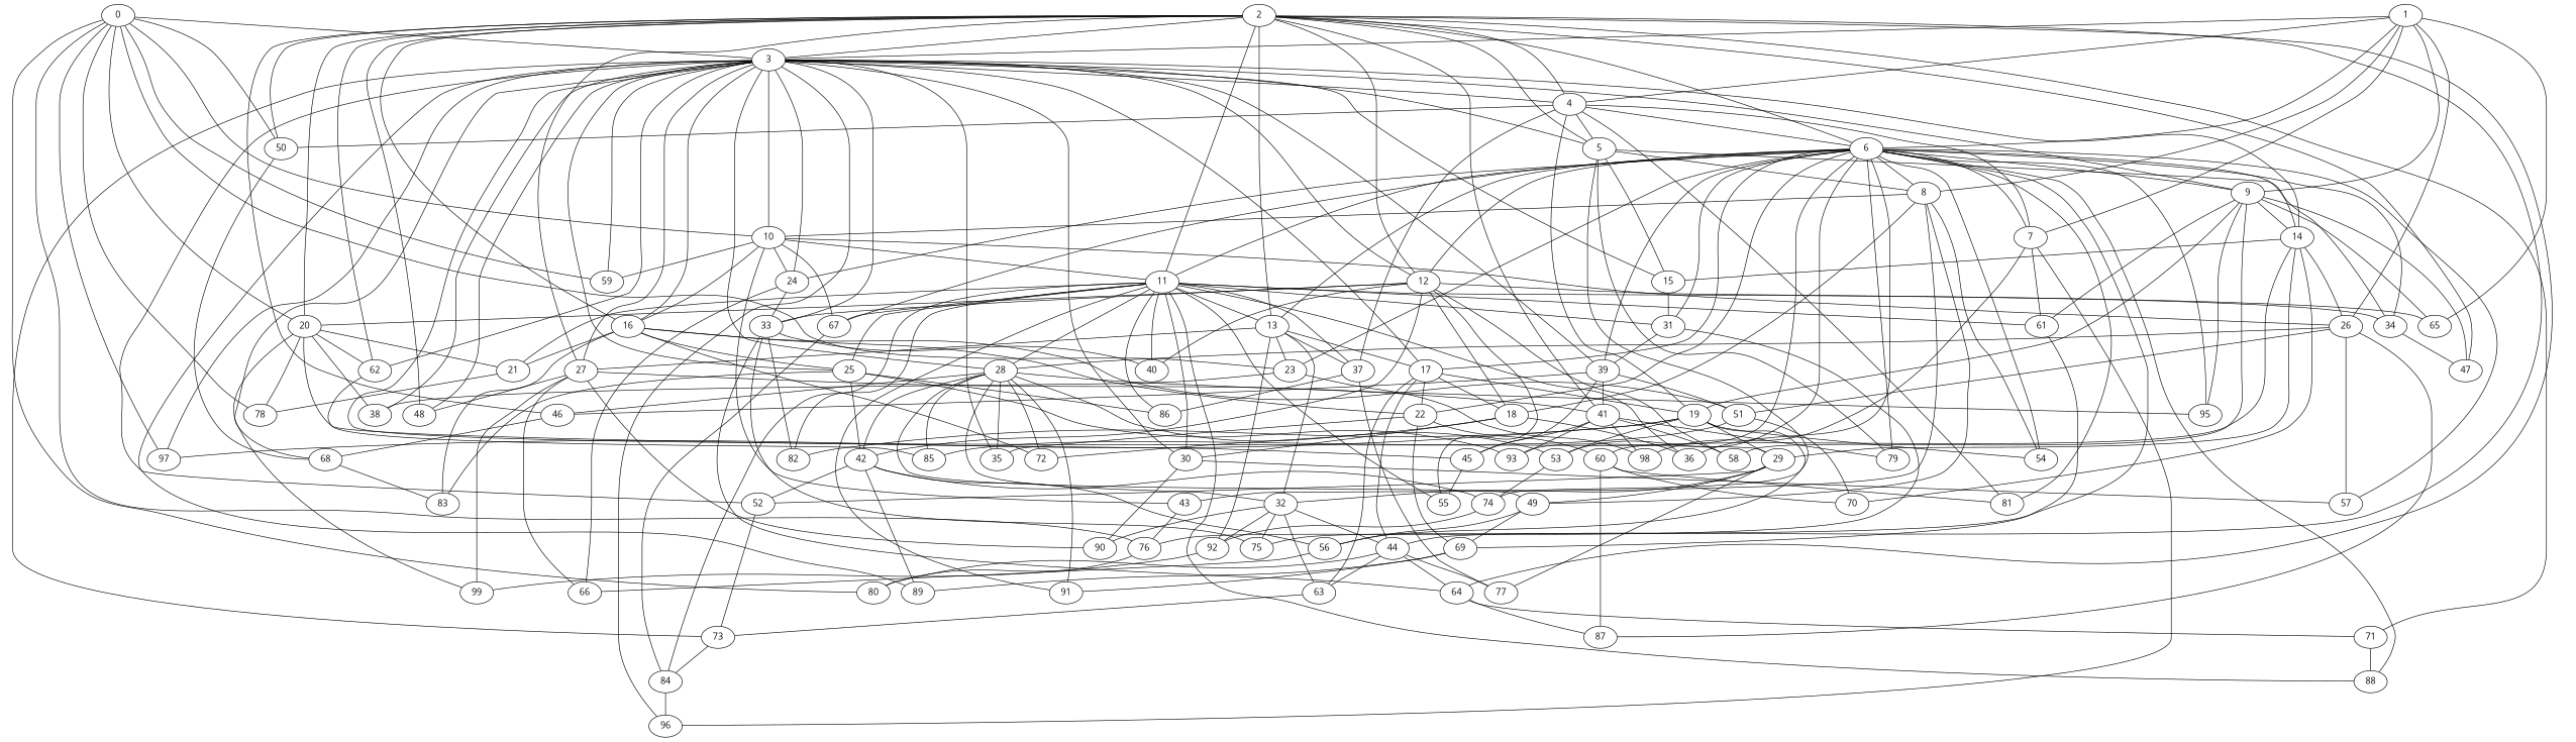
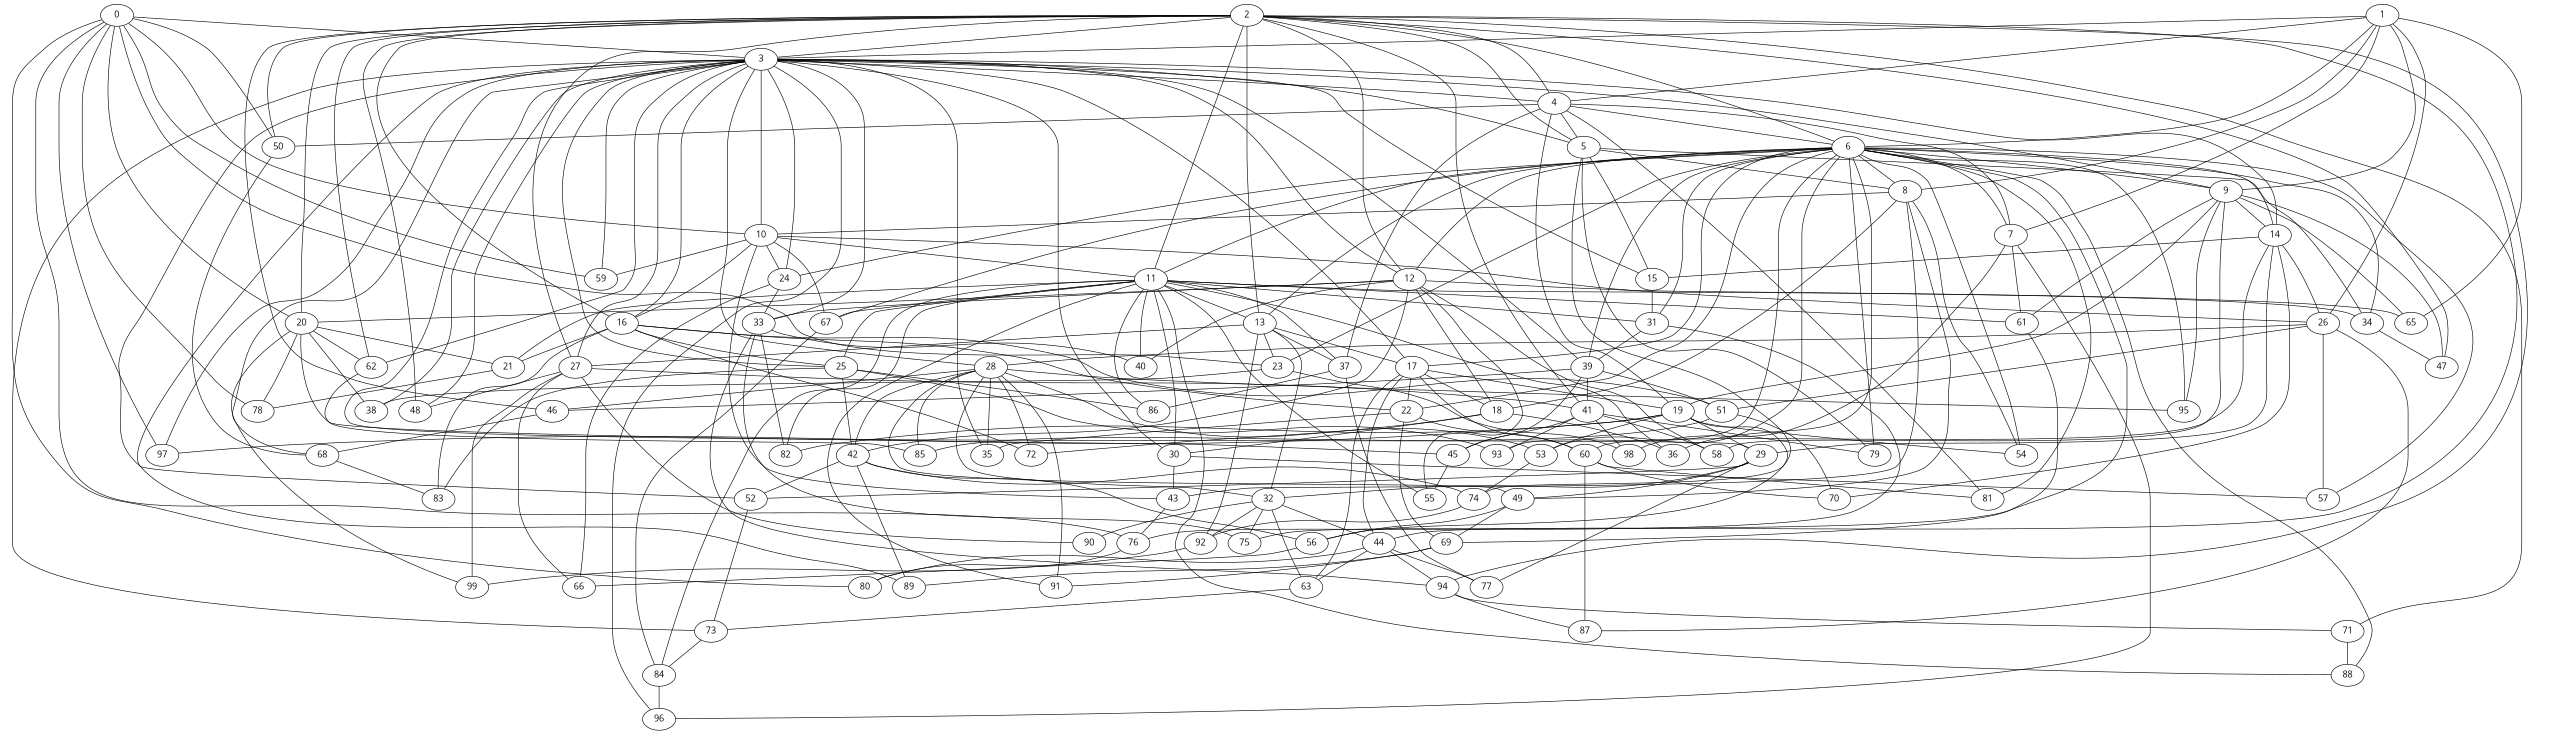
  strict graph {
    fontname="Open Sans"
    node [fontname="Open Sans"]
    edge [fontname="Open Sans" is_available=True prob=1.0]
    0
    3
    10
    20
    23
    50
    59
    76
    78
    80
    97
    4
    9
    5
    12
    16
    27
    48
    62
    14
    15
    17
    24
    25
    28
    29
    30
    33
    35
    38
    39
    52
    68
    73
    89
    96
    26
    11
    67
    43
    21
    45
    99
    98
    1
    6
    7
    8
    65
    19
    37
    81
    13
    34
    79
    22
    31
    36
    53
    54
    57
    75
    88
    93
    95
    61
    18
    49
    47
    58
    51
    87
    2
    41
    44
    46
-   64
+   64 [label=94]
    71
    74
    40
    55
    82
    84
    86
    91
    42
    32
    92
    72
    83
    66
    90
    63
    77
    85
    60
    70
    56
    69
    0 -- 3 [prob=0.0260998293832]
    0 -- 10 [prob=0.782355304937]
    0 -- 20 [prob=0.182394335434]
    0 -- 23 [prob=0.896491184909]
    0 -- 50 [prob=0.281848598336]
    0 -- 59 [prob=0.30010491364]
    0 -- 76 [prob=0.902144721149]
    0 -- 78
    0 -- 80 [prob=0.339531589805]
    0 -- 97 [prob=0.115287752775]
    3 -- 10
    3 -- 59 [prob=0.467775131821]
    3 -- 97 [prob=0.0726083065171]
    3 -- 4 [prob=0.490682560549]
    3 -- 9 [prob=0.413864829687]
    3 -- 5 [prob=0.768794035327]
    3 -- 12 [prob=0.514866374381]
    3 -- 16 [prob=0.892154134821]
    3 -- 27 [prob=0.531681076317]
    3 -- 48 [prob=0.492907382232]
    3 -- 62 [prob=0.149053354524]
    3 -- 14 [prob=0.210073769523]
    3 -- 15
    3 -- 17 [prob=0.499626757049]
    3 -- 24 [prob=0.366505654813]
    3 -- 25 [prob=0.205081404654]
    3 -- 28 [prob=0.485304862214]
    3 -- 29 [prob=0.564153333347]
    3 -- 30 [prob=0.202554608722]
    3 -- 33
    3 -- 35 [prob=0.741078532381]
    3 -- 38 [prob=0.582252244077]
    3 -- 39 [prob=0.177529893748]
    3 -- 52 [prob=0.684328477403]
    3 -- 68 [prob=0.736597948506]
    3 -- 73
    3 -- 89 [prob=0.304886744354]
    3 -- 96 [prob=0.329482303764]
    10 -- 59
    10 -- 16 [prob=0.511706340103]
    10 -- 24
    10 -- 26 [prob=0.666820499218]
    10 -- 11 [prob=0.211712431516]
    10 -- 67 [prob=0.35589146142]
    10 -- 43 [prob=0.0140095923013]
    20 -- 78 [prob=0.971502127563]
    20 -- 62 [prob=0.215279328401]
    20 -- 38 [prob=0.0844848603894]
    20 -- 21 [prob=0.791568169003]
    20 -- 45 [prob=0.369157512386]
    20 -- 99 [prob=0.83218993413]
    23 -- 38
    23 -- 98 [prob=0.443582401783]
    50 -- 68 [prob=0.107755918916]
    76 -- 80 [prob=0.578815437216]
    4 -- 50 [prob=0.648413136252]
    4 -- 5 [prob=0.522572414146]
    4 -- 6 [prob=0.189154508565]
    4 -- 7 [prob=0.864653044507]
    4 -- 19
    4 -- 37 [prob=0.733418310213]
    4 -- 81 [prob=0.626816135673]
    9 -- 14 [prob=0.328470106873]
    9 -- 65 [prob=0.739029755504]
    9 -- 19 [prob=0.190102693069]
    9 -- 95 [prob=0.875034861388]
    9 -- 61 [prob=0.16113982118]
    9 -- 47 [prob=0.926715223331]
    9 -- 58 [prob=0.885296392585]
    5 -- 15 [prob=0.772213411742]
    5 -- 8 [prob=0.60848282614]
    5 -- 34 [prob=0.707186255519]
    5 -- 79 [prob=0.386444052032]
    5 -- 74
    12 -- 20 [prob=0.957986772961]
    12 -- 33 [prob=0.339696410509]
    12 -- 65
    12 -- 18 [prob=0.479900272917]
    12 -- 58 [prob=0.712464056531]
    12 -- 40 [prob=0.12942956408]
    12 -- 55
    12 -- 42 [prob=0.643526085535]
    16 -- 25 [prob=0.941697566681]
    16 -- 21 [prob=0.629576551508]
    16 -- 22 [prob=0.902081626572]
    16 -- 51
    16 -- 72 [prob=0.0835126642593]
    16 -- 83 [prob=0.634102945286]
    27 -- 48 [prob=0.496754213795]
    27 -- 99 [prob=0.356599647239]
    27 -- 41 [prob=0.265201637142]
    27 -- 66 [prob=0.795269327889]
    27 -- 90 [prob=0.209424593997]
    62 -- 85 [prob=0.598263182069]
    14 -- 15 [prob=0.449608961166]
    14 -- 29 [prob=0.318006657385]
    14 -- 26 [prob=0.0640573797623]
    14 -- 60 [prob=0.529406093323]
    14 -- 70 [prob=0.658307550006]
    15 -- 31
    17 -- 19 [prob=0.618625848901]
    17 -- 22 [prob=0.0168606500747]
    17 -- 18 [prob=0.529950580127]
    17 -- 44 [prob=0.750038579078]
    17 -- 63 [prob=0.528900619182]
+   17 -- 60 [prob=0.379863085476]
    24 -- 33
    24 -- 66 [prob=0.679655216121]
    25 -- 93 [prob=0.418157134708]
    25 -- 86 [prob=0.827822870504]
    25 -- 42 [prob=0.954057435548]
    25 -- 83 [prob=0.0765434818542]
    28 -- 35 [prob=0.0265029251845]
    28 -- 53 [prob=0.706697393891]
    28 -- 95 [prob=0.233450583133]
    28 -- 49
    28 -- 46 [prob=0.0525977447088]
    28 -- 91 [prob=0.686738764225]
    28 -- 42
    28 -- 32 [prob=0.491024882321]
    28 -- 72
    28 -- 85
    29 -- 52 [prob=0.15283640598]
    29 -- 49 [prob=0.580271193518]
    29 -- 32 [prob=0.436846491637]
    29 -- 77 [prob=0.883841320535]
-   30 -- 90 [prob=0.558434101727]
+   30 -- 43 [prob=0.558434101727]
    30 -- 57
    33 -- 75 [prob=0.853335300651]
    33 -- 64 [prob=0.186753642087]
    33 -- 40
    33 -- 82 [prob=0.23164159755]
    39 -- 45 [prob=0.695722870208]
    39 -- 51 [prob=0.723945245296]
    39 -- 41 [prob=0.149524659281]
    39 -- 46 [prob=0.399700306659]
    52 -- 73 [prob=0.67001738061]
    68 -- 83 [prob=0.351277879537]
    73 -- 84 [prob=0.636050791583]
    26 -- 28 [prob=0.7158007657]
    26 -- 57 [prob=0.244424364707]
    26 -- 51 [prob=0.21833976997]
    26 -- 87 [prob=0.446847245875]
    11 -- 25
-   11 -- 28 [prob=0.580381141639]
    11 -- 30
    11 -- 67
    11 -- 21
    11 -- 37 [prob=0.783317707801]
    11 -- 13 [prob=0.324339496524]
    11 -- 34
    11 -- 31 [prob=0.557245062022]
    11 -- 36 [prob=0.805618387249]
    11 -- 88 [prob=0.495478118486]
    11 -- 61
    11 -- 40
    11 -- 55
    11 -- 82
    11 -- 84
    11 -- 86 [prob=0.206680079839]
    11 -- 91 [prob=0.408002871841]
    67 -- 84
    43 -- 76 [prob=0.433242989762]
    21 -- 78 [prob=0.565814526927]
    45 -- 55 [prob=0.988178121426]
    1 -- 3
    1 -- 4 [prob=0.505434035847]
    1 -- 9 [prob=0.69865507621]
    1 -- 26 [prob=0.369563048618]
    1 -- 6 [prob=0.844123138075]
    1 -- 7 [prob=0.835157736261]
    1 -- 8 [prob=0.563817923317]
    1 -- 65 [prob=0.577502653369]
    6 -- 23 [prob=0.071432569213]
    6 -- 9 [prob=0.578579557287]
    6 -- 12
    6 -- 14 [prob=0.716387183554]
    6 -- 17 [prob=0.73302787129]
    6 -- 24 [prob=0.343466701415]
    6 -- 39 [prob=0.827117583831]
    6 -- 11 [prob=0.706909548366]
    6 -- 67 [prob=0.637403670366]
    6 -- 7
    6 -- 8 [prob=0.496304517378]
    6 -- 81 [prob=0.227307644111]
    6 -- 13 [prob=0.78549424721]
    6 -- 34 [prob=0.580709068979]
    6 -- 79 [prob=0.32995656173]
    6 -- 22 [prob=0.506804356978]
    6 -- 31 [prob=0.592059468458]
    6 -- 36
    6 -- 53 [prob=0.245117932766]
    6 -- 54 [prob=0.66678450984]
    6 -- 57 [prob=0.869035318375]
    6 -- 75 [prob=0.855203623973]
    6 -- 88 [prob=0.308794333984]
    6 -- 93 [prob=0.943249620254]
    6 -- 95 [prob=0.862094524025]
    7 -- 96 [prob=0.355574646023]
    7 -- 98 [prob=0.55793540401]
    7 -- 61 [prob=0.239954428531]
    8 -- 10 [prob=0.496787459921]
    8 -- 43 [prob=0.368194514476]
    8 -- 54 [prob=0.615113358908]
    8 -- 18 [prob=0.14171085665]
    8 -- 49 [prob=0.240730633055]
    19 -- 97 [prob=0.217683987754]
    19 -- 29 [prob=0.291057255788]
    19 -- 53 [prob=0.807579181393]
    19 -- 54 [prob=0.137012237158]
    19 -- 82 [prob=0.777919684222]
    19 -- 56
    37 -- 86
    37 -- 77 [prob=0.197164882874]
    13 -- 23 [prob=0.738040528981]
    13 -- 27
    13 -- 17
    13 -- 37
    13 -- 32 [prob=0.0643603470096]
    13 -- 92
    34 -- 47 [prob=0.403230485118]
    22 -- 35 [prob=0.024302719815]
    22 -- 60 [prob=0.10362942244]
    22 -- 69 [prob=0.968849047977]
    31 -- 76
    31 -- 39
    53 -- 74 [prob=0.258602595829]
    61 -- 69 [prob=0.727354633334]
    18 -- 30 [prob=0.929652654042]
    18 -- 36 [prob=0.103626613878]
    18 -- 72
    49 -- 56 [prob=0.435792267779]
    49 -- 69 [prob=0.340313675022]
    51 -- 85 [prob=0.0712167183775]
    51 -- 70 [prob=0.718017792378]
    2 -- 3
    2 -- 20 [prob=0.835406866984]
    2 -- 50 [prob=0.993808915587]
    2 -- 4 [prob=0.965757459108]
    2 -- 5 [prob=0.890648568861]
    2 -- 12 [prob=0.516806868726]
    2 -- 16 [prob=0.793135580326]
    2 -- 27 [prob=0.609107496897]
    2 -- 48 [prob=0.764237501548]
    2 -- 62 [prob=0.449379565966]
    2 -- 11 [prob=0.9996620862]
    2 -- 6
    2 -- 13 [prob=0.0739582555063]
    2 -- 47 [prob=0.96139663367]
    2 -- 41 [prob=0.835584445704]
    2 -- 44 [prob=0.00778954049885]
    2 -- 46 [prob=0.666645008753]
    2 -- 64 [prob=0.963005963889]
    2 -- 71 [prob=0.203877722254]
    41 -- 45 [prob=0.629883346848]
    41 -- 98
    41 -- 79
    41 -- 93 [prob=0.908160040842]
    41 -- 58 [prob=0.201532722659]
    44 -- 80 [prob=0.948844170515]
    44 -- 64 [prob=0.931868288614]
    44 -- 63
    44 -- 77 [prob=0.52615363808]
    46 -- 68 [prob=0.861618963223]
    64 -- 87 [prob=0.473627125215]
    64 -- 71 [prob=0.484324745473]
    71 -- 88
    74 -- 92 [prob=0.302956191553]
    84 -- 96 [prob=0.15513458767]
    42 -- 52 [prob=0.843638284631]
    42 -- 89 [prob=0.58797942248]
    42 -- 74 [prob=0.649651721745]
    42 -- 56 [prob=0.994697247731]
    32 -- 75
    32 -- 44 [prob=0.365257942511]
    32 -- 92 [prob=0.0112216863346]
    32 -- 90 [prob=0.602742139395]
    32 -- 63
    92 -- 99 [prob=0.406203419471]
    63 -- 73 [prob=0.32583533754]
    60 -- 81 [prob=0.871673659279]
    60 -- 87
    60 -- 70 [prob=0.447082415045]
    56 -- 66
    69 -- 89 [prob=0.658588152271]
    69 -- 91 [prob=0.118214362872]
  }
